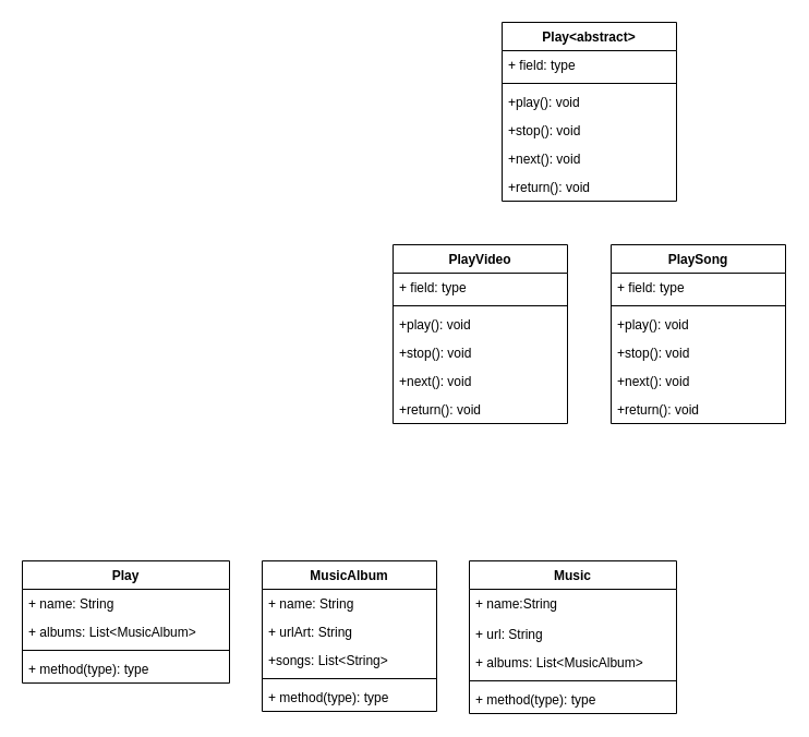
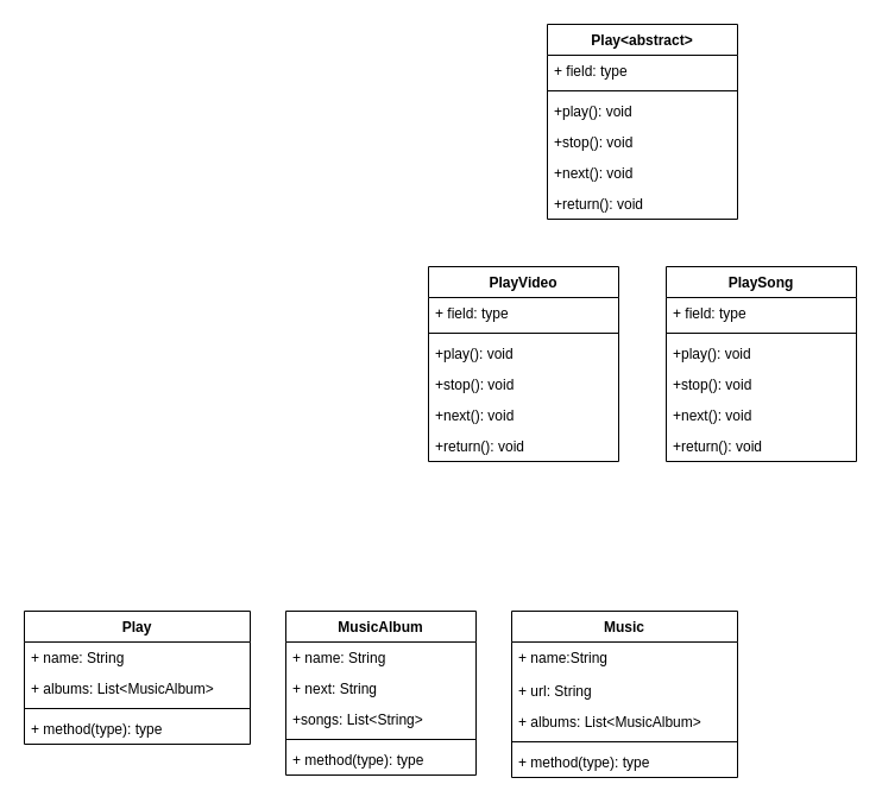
  <mxCell id="0" />
  <mxCell id="1" parent="0" />
  <mxCell id="2" value="MusicAlbum" style="swimlane;fontStyle=1;align=center;verticalAlign=top;childLayout=stackLayout;horizontal=1;startSize=26;horizontalStack=0;resizeParent=1;resizeParentMax=0;resizeLast=0;collapsible=1;marginBottom=0;whiteSpace=wrap;html=1;" vertex="1" parent="1"><mxGeometry x="240" y="514" width="160" height="138" as="geometry" /></mxCell>
  <mxCell id="3" value="+ name: String&lt;br&gt;" style="text;strokeColor=none;fillColor=none;align=left;verticalAlign=top;spacingLeft=4;spacingRight=4;overflow=hidden;rotatable=0;points=[[0,0.5],[1,0.5]];portConstraint=eastwest;whiteSpace=wrap;html=1;" vertex="1" parent="2"><mxGeometry y="26" width="160" height="26" as="geometry" /></mxCell>
- <mxCell id="4" value="+ urlArt: String" style="text;strokeColor=none;fillColor=none;align=left;verticalAlign=top;spacingLeft=4;spacingRight=4;overflow=hidden;rotatable=0;points=[[0,0.5],[1,0.5]];portConstraint=eastwest;whiteSpace=wrap;html=1;" vertex="1" parent="2"><mxGeometry y="52" width="160" height="26" as="geometry" /></mxCell>
+ <mxCell id="4" value="+ next: String" style="text;strokeColor=none;fillColor=none;align=left;verticalAlign=top;spacingLeft=4;spacingRight=4;overflow=hidden;rotatable=0;points=[[0,0.5],[1,0.5]];portConstraint=eastwest;whiteSpace=wrap;html=1;" vertex="1" parent="2"><mxGeometry y="52" width="160" height="26" as="geometry" /></mxCell>
  <mxCell id="5" value="+songs&lt;span style=&quot;background-color: initial;&quot;&gt;: List&amp;lt;String&amp;gt;&lt;/span&gt;" style="text;strokeColor=none;fillColor=none;align=left;verticalAlign=top;spacingLeft=4;spacingRight=4;overflow=hidden;rotatable=0;points=[[0,0.5],[1,0.5]];portConstraint=eastwest;whiteSpace=wrap;html=1;" vertex="1" parent="2"><mxGeometry y="78" width="160" height="26" as="geometry" /></mxCell>
  <mxCell id="6" value="" style="line;strokeWidth=1;fillColor=none;align=left;verticalAlign=middle;spacingTop=-1;spacingLeft=3;spacingRight=3;rotatable=0;labelPosition=right;points=[];portConstraint=eastwest;strokeColor=inherit;" vertex="1" parent="2"><mxGeometry y="104" width="160" height="8" as="geometry" /></mxCell>
  <mxCell id="7" value="+ method(type): type" style="text;strokeColor=none;fillColor=none;align=left;verticalAlign=top;spacingLeft=4;spacingRight=4;overflow=hidden;rotatable=0;points=[[0,0.5],[1,0.5]];portConstraint=eastwest;whiteSpace=wrap;html=1;" vertex="1" parent="2"><mxGeometry y="112" width="160" height="26" as="geometry" /></mxCell>
  <mxCell id="8" value="Music" style="swimlane;fontStyle=1;align=center;verticalAlign=top;childLayout=stackLayout;horizontal=1;startSize=26;horizontalStack=0;resizeParent=1;resizeParentMax=0;resizeLast=0;collapsible=1;marginBottom=0;whiteSpace=wrap;html=1;" vertex="1" parent="1"><mxGeometry x="430" y="514" width="190" height="140" as="geometry" /></mxCell>
  <mxCell id="9" value="+ name:String" style="text;strokeColor=none;fillColor=none;align=left;verticalAlign=top;spacingLeft=4;spacingRight=4;overflow=hidden;rotatable=0;points=[[0,0.5],[1,0.5]];portConstraint=eastwest;whiteSpace=wrap;html=1;" vertex="1" parent="8"><mxGeometry y="26" width="190" height="28" as="geometry" /></mxCell>
  <mxCell id="10" value="+ url: String" style="text;strokeColor=none;fillColor=none;align=left;verticalAlign=top;spacingLeft=4;spacingRight=4;overflow=hidden;rotatable=0;points=[[0,0.5],[1,0.5]];portConstraint=eastwest;whiteSpace=wrap;html=1;" vertex="1" parent="8"><mxGeometry y="54" width="190" height="26" as="geometry" /></mxCell>
  <mxCell id="11" value="+&amp;nbsp;albums&lt;span style=&quot;background-color: initial;&quot;&gt;: List&amp;lt;MusicAlbum&amp;gt;&lt;/span&gt;" style="text;strokeColor=none;fillColor=none;align=left;verticalAlign=top;spacingLeft=4;spacingRight=4;overflow=hidden;rotatable=0;points=[[0,0.5],[1,0.5]];portConstraint=eastwest;whiteSpace=wrap;html=1;" vertex="1" parent="8"><mxGeometry y="80" width="190" height="26" as="geometry" /></mxCell>
  <mxCell id="12" value="" style="line;strokeWidth=1;fillColor=none;align=left;verticalAlign=middle;spacingTop=-1;spacingLeft=3;spacingRight=3;rotatable=0;labelPosition=right;points=[];portConstraint=eastwest;strokeColor=inherit;" vertex="1" parent="8"><mxGeometry y="106" width="190" height="8" as="geometry" /></mxCell>
  <mxCell id="13" value="+ method(type): type" style="text;strokeColor=none;fillColor=none;align=left;verticalAlign=top;spacingLeft=4;spacingRight=4;overflow=hidden;rotatable=0;points=[[0,0.5],[1,0.5]];portConstraint=eastwest;whiteSpace=wrap;html=1;" vertex="1" parent="8"><mxGeometry y="114" width="190" height="26" as="geometry" /></mxCell>
  <mxCell id="14" value="Play&amp;lt;abstract&amp;gt;" style="swimlane;fontStyle=1;align=center;verticalAlign=top;childLayout=stackLayout;horizontal=1;startSize=26;horizontalStack=0;resizeParent=1;resizeParentMax=0;resizeLast=0;collapsible=1;marginBottom=0;whiteSpace=wrap;html=1;" vertex="1" parent="1"><mxGeometry x="460" y="20" width="160" height="164" as="geometry" /></mxCell>
  <mxCell id="15" value="+ field: type" style="text;strokeColor=none;fillColor=none;align=left;verticalAlign=top;spacingLeft=4;spacingRight=4;overflow=hidden;rotatable=0;points=[[0,0.5],[1,0.5]];portConstraint=eastwest;whiteSpace=wrap;html=1;" vertex="1" parent="14"><mxGeometry y="26" width="160" height="26" as="geometry" /></mxCell>
  <mxCell id="16" value="" style="line;strokeWidth=1;fillColor=none;align=left;verticalAlign=middle;spacingTop=-1;spacingLeft=3;spacingRight=3;rotatable=0;labelPosition=right;points=[];portConstraint=eastwest;strokeColor=inherit;" vertex="1" parent="14"><mxGeometry y="52" width="160" height="8" as="geometry" /></mxCell>
  <mxCell id="17" value="+play(): void" style="text;strokeColor=none;fillColor=none;align=left;verticalAlign=top;spacingLeft=4;spacingRight=4;overflow=hidden;rotatable=0;points=[[0,0.5],[1,0.5]];portConstraint=eastwest;whiteSpace=wrap;html=1;" vertex="1" parent="14"><mxGeometry y="60" width="160" height="26" as="geometry" /></mxCell>
  <mxCell id="18" value="+stop(): void" style="text;strokeColor=none;fillColor=none;align=left;verticalAlign=top;spacingLeft=4;spacingRight=4;overflow=hidden;rotatable=0;points=[[0,0.5],[1,0.5]];portConstraint=eastwest;whiteSpace=wrap;html=1;" vertex="1" parent="14"><mxGeometry y="86" width="160" height="26" as="geometry" /></mxCell>
  <mxCell id="19" value="+next(): void" style="text;strokeColor=none;fillColor=none;align=left;verticalAlign=top;spacingLeft=4;spacingRight=4;overflow=hidden;rotatable=0;points=[[0,0.5],[1,0.5]];portConstraint=eastwest;whiteSpace=wrap;html=1;" vertex="1" parent="14"><mxGeometry y="112" width="160" height="26" as="geometry" /></mxCell>
  <mxCell id="20" value="+return(): void" style="text;strokeColor=none;fillColor=none;align=left;verticalAlign=top;spacingLeft=4;spacingRight=4;overflow=hidden;rotatable=0;points=[[0,0.5],[1,0.5]];portConstraint=eastwest;whiteSpace=wrap;html=1;" vertex="1" parent="14"><mxGeometry y="138" width="160" height="26" as="geometry" /></mxCell>
  <mxCell id="21" value="PlayVideo" style="swimlane;fontStyle=1;align=center;verticalAlign=top;childLayout=stackLayout;horizontal=1;startSize=26;horizontalStack=0;resizeParent=1;resizeParentMax=0;resizeLast=0;collapsible=1;marginBottom=0;whiteSpace=wrap;html=1;" vertex="1" parent="1"><mxGeometry x="360" y="224" width="160" height="164" as="geometry" /></mxCell>
  <mxCell id="22" value="+ field: type" style="text;strokeColor=none;fillColor=none;align=left;verticalAlign=top;spacingLeft=4;spacingRight=4;overflow=hidden;rotatable=0;points=[[0,0.5],[1,0.5]];portConstraint=eastwest;whiteSpace=wrap;html=1;" vertex="1" parent="21"><mxGeometry y="26" width="160" height="26" as="geometry" /></mxCell>
  <mxCell id="23" value="" style="line;strokeWidth=1;fillColor=none;align=left;verticalAlign=middle;spacingTop=-1;spacingLeft=3;spacingRight=3;rotatable=0;labelPosition=right;points=[];portConstraint=eastwest;strokeColor=inherit;" vertex="1" parent="21"><mxGeometry y="52" width="160" height="8" as="geometry" /></mxCell>
  <mxCell id="24" value="+play(): void" style="text;strokeColor=none;fillColor=none;align=left;verticalAlign=top;spacingLeft=4;spacingRight=4;overflow=hidden;rotatable=0;points=[[0,0.5],[1,0.5]];portConstraint=eastwest;whiteSpace=wrap;html=1;" vertex="1" parent="21"><mxGeometry y="60" width="160" height="26" as="geometry" /></mxCell>
  <mxCell id="25" value="+stop(): void" style="text;strokeColor=none;fillColor=none;align=left;verticalAlign=top;spacingLeft=4;spacingRight=4;overflow=hidden;rotatable=0;points=[[0,0.5],[1,0.5]];portConstraint=eastwest;whiteSpace=wrap;html=1;" vertex="1" parent="21"><mxGeometry y="86" width="160" height="26" as="geometry" /></mxCell>
  <mxCell id="26" value="+next(): void" style="text;strokeColor=none;fillColor=none;align=left;verticalAlign=top;spacingLeft=4;spacingRight=4;overflow=hidden;rotatable=0;points=[[0,0.5],[1,0.5]];portConstraint=eastwest;whiteSpace=wrap;html=1;" vertex="1" parent="21"><mxGeometry y="112" width="160" height="26" as="geometry" /></mxCell>
  <mxCell id="27" value="+return(): void" style="text;strokeColor=none;fillColor=none;align=left;verticalAlign=top;spacingLeft=4;spacingRight=4;overflow=hidden;rotatable=0;points=[[0,0.5],[1,0.5]];portConstraint=eastwest;whiteSpace=wrap;html=1;" vertex="1" parent="21"><mxGeometry y="138" width="160" height="26" as="geometry" /></mxCell>
  <mxCell id="28" value="PlaySong&lt;br&gt;" style="swimlane;fontStyle=1;align=center;verticalAlign=top;childLayout=stackLayout;horizontal=1;startSize=26;horizontalStack=0;resizeParent=1;resizeParentMax=0;resizeLast=0;collapsible=1;marginBottom=0;whiteSpace=wrap;html=1;" vertex="1" parent="1"><mxGeometry x="560" y="224" width="160" height="164" as="geometry" /></mxCell>
  <mxCell id="29" value="+ field: type" style="text;strokeColor=none;fillColor=none;align=left;verticalAlign=top;spacingLeft=4;spacingRight=4;overflow=hidden;rotatable=0;points=[[0,0.5],[1,0.5]];portConstraint=eastwest;whiteSpace=wrap;html=1;" vertex="1" parent="28"><mxGeometry y="26" width="160" height="26" as="geometry" /></mxCell>
  <mxCell id="30" value="" style="line;strokeWidth=1;fillColor=none;align=left;verticalAlign=middle;spacingTop=-1;spacingLeft=3;spacingRight=3;rotatable=0;labelPosition=right;points=[];portConstraint=eastwest;strokeColor=inherit;" vertex="1" parent="28"><mxGeometry y="52" width="160" height="8" as="geometry" /></mxCell>
  <mxCell id="31" value="+play(): void" style="text;strokeColor=none;fillColor=none;align=left;verticalAlign=top;spacingLeft=4;spacingRight=4;overflow=hidden;rotatable=0;points=[[0,0.5],[1,0.5]];portConstraint=eastwest;whiteSpace=wrap;html=1;" vertex="1" parent="28"><mxGeometry y="60" width="160" height="26" as="geometry" /></mxCell>
  <mxCell id="32" value="+stop(): void" style="text;strokeColor=none;fillColor=none;align=left;verticalAlign=top;spacingLeft=4;spacingRight=4;overflow=hidden;rotatable=0;points=[[0,0.5],[1,0.5]];portConstraint=eastwest;whiteSpace=wrap;html=1;" vertex="1" parent="28"><mxGeometry y="86" width="160" height="26" as="geometry" /></mxCell>
  <mxCell id="33" value="+next(): void" style="text;strokeColor=none;fillColor=none;align=left;verticalAlign=top;spacingLeft=4;spacingRight=4;overflow=hidden;rotatable=0;points=[[0,0.5],[1,0.5]];portConstraint=eastwest;whiteSpace=wrap;html=1;" vertex="1" parent="28"><mxGeometry y="112" width="160" height="26" as="geometry" /></mxCell>
  <mxCell id="34" value="+return(): void" style="text;strokeColor=none;fillColor=none;align=left;verticalAlign=top;spacingLeft=4;spacingRight=4;overflow=hidden;rotatable=0;points=[[0,0.5],[1,0.5]];portConstraint=eastwest;whiteSpace=wrap;html=1;" vertex="1" parent="28"><mxGeometry y="138" width="160" height="26" as="geometry" /></mxCell>
  <mxCell id="35" value="Play&lt;br&gt;" style="swimlane;fontStyle=1;align=center;verticalAlign=top;childLayout=stackLayout;horizontal=1;startSize=26;horizontalStack=0;resizeParent=1;resizeParentMax=0;resizeLast=0;collapsible=1;marginBottom=0;whiteSpace=wrap;html=1;" vertex="1" parent="1"><mxGeometry x="20" y="514" width="190" height="112" as="geometry" /></mxCell>
  <mxCell id="36" value="+ name: String" style="text;strokeColor=none;fillColor=none;align=left;verticalAlign=top;spacingLeft=4;spacingRight=4;overflow=hidden;rotatable=0;points=[[0,0.5],[1,0.5]];portConstraint=eastwest;whiteSpace=wrap;html=1;" vertex="1" parent="35"><mxGeometry y="26" width="190" height="26" as="geometry" /></mxCell>
  <mxCell id="37" value="+&amp;nbsp;albums&lt;span style=&quot;background-color: initial;&quot;&gt;: List&amp;lt;MusicAlbum&amp;gt;&lt;/span&gt;" style="text;strokeColor=none;fillColor=none;align=left;verticalAlign=top;spacingLeft=4;spacingRight=4;overflow=hidden;rotatable=0;points=[[0,0.5],[1,0.5]];portConstraint=eastwest;whiteSpace=wrap;html=1;" vertex="1" parent="35"><mxGeometry y="52" width="190" height="26" as="geometry" /></mxCell>
  <mxCell id="38" value="" style="line;strokeWidth=1;fillColor=none;align=left;verticalAlign=middle;spacingTop=-1;spacingLeft=3;spacingRight=3;rotatable=0;labelPosition=right;points=[];portConstraint=eastwest;strokeColor=inherit;" vertex="1" parent="35"><mxGeometry y="78" width="190" height="8" as="geometry" /></mxCell>
  <mxCell id="39" value="+ method(type): type" style="text;strokeColor=none;fillColor=none;align=left;verticalAlign=top;spacingLeft=4;spacingRight=4;overflow=hidden;rotatable=0;points=[[0,0.5],[1,0.5]];portConstraint=eastwest;whiteSpace=wrap;html=1;" vertex="1" parent="35"><mxGeometry y="86" width="190" height="26" as="geometry" /></mxCell>
